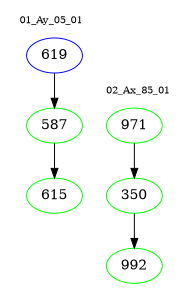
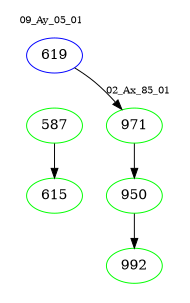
  digraph {
    fontname="DejaVu Serif"
    node [color=green fontname="DejaVu Serif"]
    edge [color=black fontname="DejaVu Serif"]
    n1 [color=blue label=619]
    n2 [label=587]
    n3 [label=615]
    n4 [label=971]
-   n5 [label=350]
+   n5 [label=950]
    n6 [label=992]
    subgraph cluster_1 {
      color=white
      fontsize=10
-     label="01_Ay_05_01"
+     label="09_Ay_05_01"
      n1
      n2
      n3
    }
    subgraph cluster_2 {
      color=white
      fontsize=10
      label="02_Ax_85_01"
      n4
      n5
      n6
    }
-   n1 -> n2
+   n1 -> n4
    n2 -> n3
    n4 -> n5
    n5 -> n6
  }
